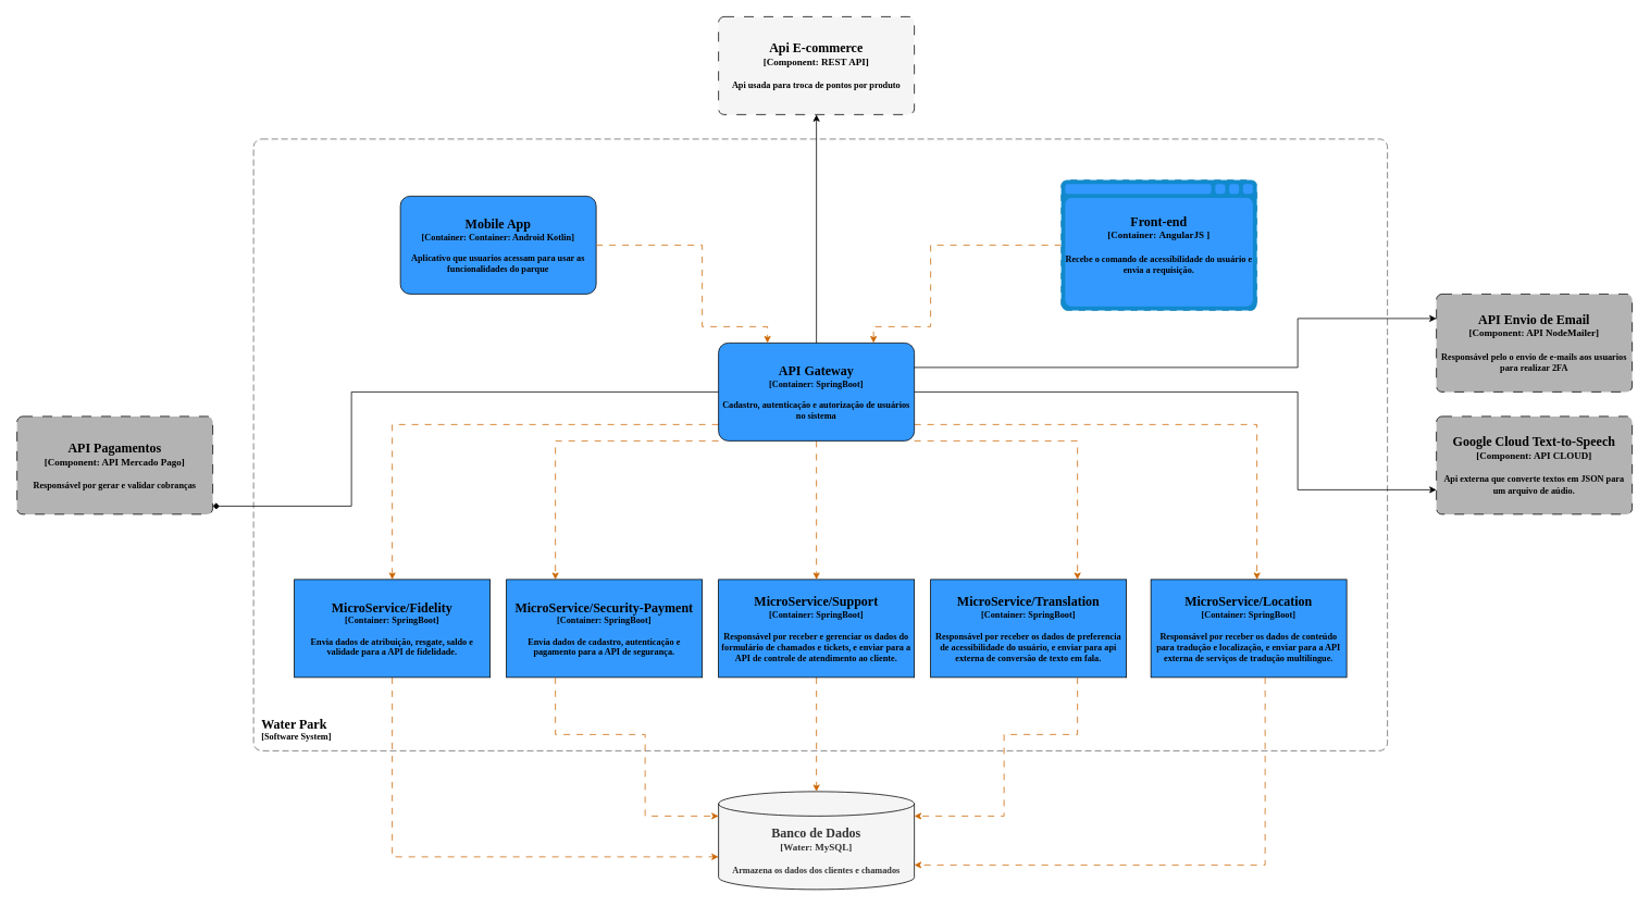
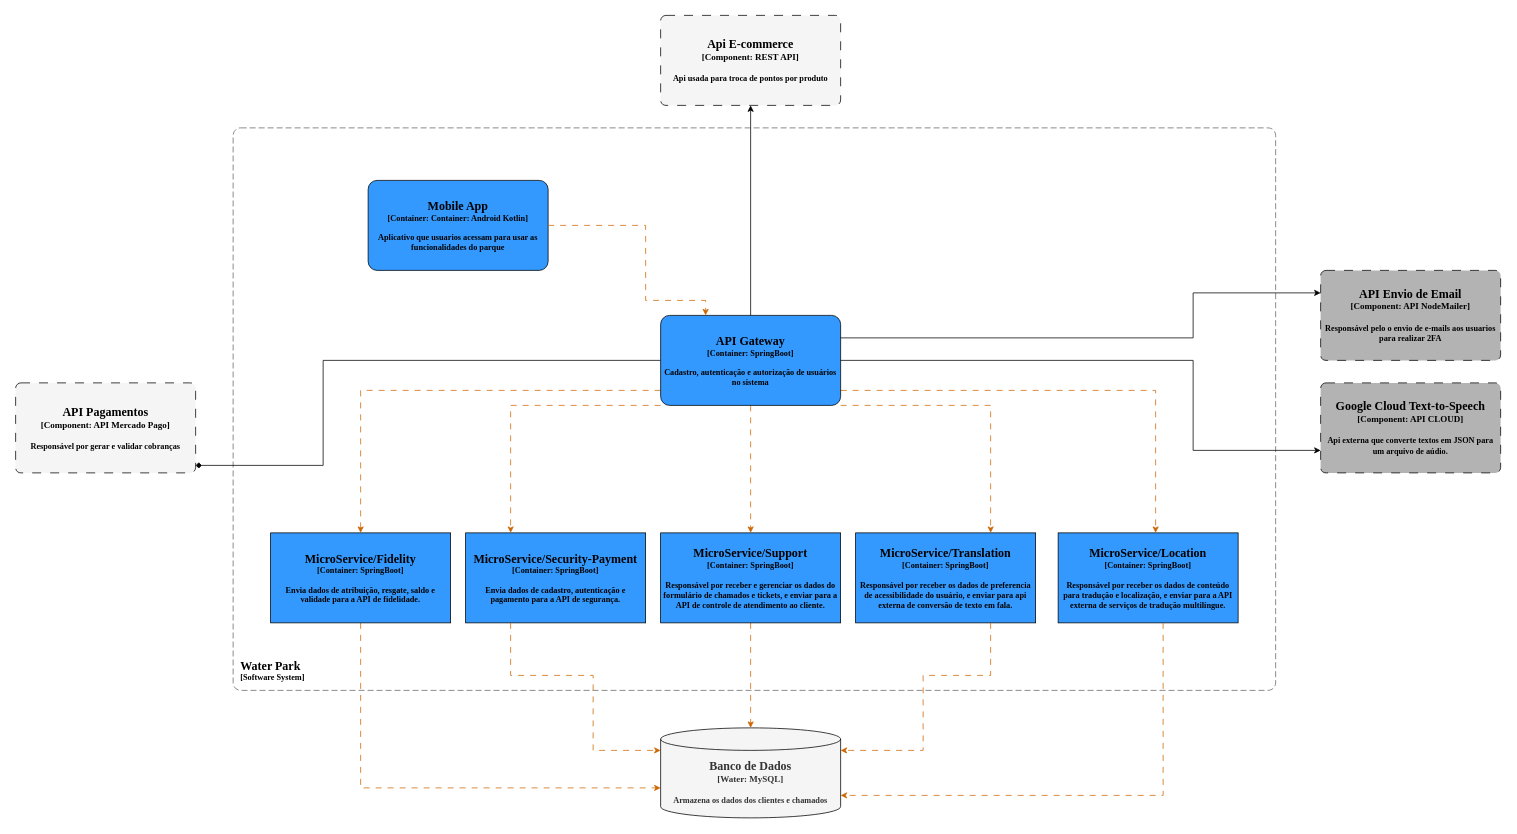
  <mxCell id="0" />
  <mxCell id="1" parent="0" />
  <mxCell id="2" value="&lt;font style=&quot;font-size: 16px&quot;&gt;&lt;span&gt;&lt;div style=&quot;&quot;&gt;Water Park&lt;/div&gt;&lt;/span&gt;&lt;/font&gt;&lt;div style=&quot;&quot;&gt;[Software System]&lt;/div&gt;" style="rounded=1;fontSize=11;whiteSpace=wrap;html=1;dashed=1;arcSize=20;fillColor=none;strokeColor=#666666;fontColor=default;labelBackgroundColor=none;align=left;verticalAlign=bottom;labelBorderColor=none;spacingTop=0;spacing=10;dashPattern=8 4;metaEdit=1;rotatable=0;perimeter=rectanglePerimeter;labelPadding=0;allowArrows=0;connectable=0;expand=0;recursiveResize=0;editable=1;pointerEvents=0;absoluteArcSize=1;points=[[0.25,0,0],[0.5,0,0],[0.75,0,0],[1,0.25,0],[1,0.5,0],[1,0.75,0],[0.75,1,0],[0.5,1,0],[0.25,1,0],[0,0.75,0],[0,0.5,0],[0,0.25,0]];fontStyle=1;fontFamily=Tahoma;" parent="1" vertex="1"><mxGeometry x="310" y="170" width="1390" height="750" as="geometry" /></mxCell>
  <mxCell id="3" style="edgeStyle=orthogonalEdgeStyle;rounded=0;orthogonalLoop=1;jettySize=auto;html=1;align=center;fontStyle=1;fontColor=default;labelBackgroundColor=none;labelBorderColor=none;verticalAlign=middle;fontFamily=Tahoma;fillColor=#dae8fc;strokeColor=#CC6600;dashed=1;dashPattern=8 8;" parent="1" source="7" target="10" edge="1"><mxGeometry relative="1" as="geometry"><Array as="points"><mxPoint x="480" y="520" /></Array></mxGeometry></mxCell>
  <mxCell id="4" style="edgeStyle=orthogonalEdgeStyle;rounded=0;orthogonalLoop=1;jettySize=auto;html=1;align=center;fontStyle=1;fontColor=default;labelBackgroundColor=none;labelBorderColor=none;verticalAlign=middle;fontFamily=Tahoma;fillColor=#dae8fc;strokeColor=#CC6600;dashed=1;dashPattern=8 8;" parent="1" source="7" target="15" edge="1"><mxGeometry relative="1" as="geometry"><Array as="points"><mxPoint x="1540" y="520" /></Array></mxGeometry></mxCell>
  <mxCell id="5" style="edgeStyle=orthogonalEdgeStyle;rounded=0;orthogonalLoop=1;jettySize=auto;html=1;align=center;fontStyle=1;fontColor=default;labelBackgroundColor=none;labelBorderColor=none;verticalAlign=middle;fontFamily=Tahoma;fillColor=#dae8fc;strokeColor=#CC6600;dashed=1;dashPattern=8 8;" parent="1" source="7" target="13" edge="1"><mxGeometry relative="1" as="geometry" /></mxCell>
  <mxCell id="6" style="edgeStyle=orthogonalEdgeStyle;rounded=0;orthogonalLoop=1;jettySize=auto;html=1;fontFamily=Helvetica;fontSize=11;fontColor=#ffffff;labelBackgroundColor=none;resizable=0;endArrow=diamond;" parent="1" source="7" target="25" edge="1"><mxGeometry relative="1" as="geometry"><Array as="points"><mxPoint x="430" y="480" /><mxPoint x="430" y="620" /></Array></mxGeometry></mxCell>
  <mxCell id="7" value="&lt;font style=&quot;font-size: 16px&quot;&gt;&lt;span&gt;API Gateway&lt;/span&gt;&lt;/font&gt;&lt;div&gt;[Container: SpringBoot]&lt;/div&gt;&lt;br&gt;&lt;div&gt;&lt;font style=&quot;font-size: 11px&quot;&gt;&lt;font&gt;Cadastro, autenticação e autorização de usuários no sistema&lt;/font&gt;&lt;/font&gt;&lt;/div&gt;" style="rounded=1;whiteSpace=wrap;html=1;fontSize=11;labelBackgroundColor=none;fillColor=#3399FF;align=center;arcSize=10;strokeColor=#000000;metaEdit=1;resizable=0;points=[[0.25,0,0],[0.5,0,0],[0.75,0,0],[1,0.25,0],[1,0.5,0],[1,0.75,0],[0.75,1,0],[0.5,1,0],[0.25,1,0],[0,0.75,0],[0,0.5,0],[0,0.25,0]];fontStyle=1;labelBorderColor=none;verticalAlign=middle;fontFamily=Tahoma;" parent="1" vertex="1"><mxGeometry x="880" y="420" width="240" height="120" as="geometry" /></mxCell>
  <mxCell id="8" value="&lt;font style=&quot;font-size: 16px&quot;&gt;&lt;span&gt;Mobile App&lt;/span&gt;&lt;/font&gt;&lt;div&gt;[Container: Container: Android Kotlin]&lt;/div&gt;&lt;br&gt;&lt;div&gt;&lt;font style=&quot;font-size: 11px&quot;&gt;&lt;font&gt;Aplicativo que usuarios acessam para usar as funcionalidades do parque&lt;/font&gt;&lt;/font&gt;&lt;/div&gt;" style="rounded=1;whiteSpace=wrap;html=1;fontSize=11;labelBackgroundColor=none;fillColor=#3399FF;align=center;arcSize=10;strokeColor=#000000;metaEdit=1;resizable=0;points=[[0.25,0,0],[0.5,0,0],[0.75,0,0],[1,0.25,0],[1,0.5,0],[1,0.75,0],[0.75,1,0],[0.5,1,0],[0.25,1,0],[0,0.75,0],[0,0.5,0],[0,0.25,0]];fontStyle=1;labelBorderColor=none;verticalAlign=middle;fontFamily=Tahoma;" parent="1" vertex="1"><mxGeometry x="490" y="240" width="240" height="120" as="geometry" /></mxCell>
  <mxCell id="9" style="edgeStyle=orthogonalEdgeStyle;rounded=0;orthogonalLoop=1;jettySize=auto;html=1;align=center;fontStyle=1;fontColor=default;labelBackgroundColor=none;labelBorderColor=none;verticalAlign=middle;fontFamily=Tahoma;strokeColor=#CC6600;dashed=1;dashPattern=8 8;" parent="1" source="10" target="21" edge="1"><mxGeometry relative="1" as="geometry"><Array as="points"><mxPoint x="480" y="1050" /></Array></mxGeometry></mxCell>
  <mxCell id="10" value="&lt;font style=&quot;font-size: 16px&quot;&gt;&lt;span&gt;MicroService/Fidelity &lt;/span&gt;&lt;/font&gt;&lt;div&gt;[Container: SpringBoot]&lt;/div&gt;&lt;br&gt;&lt;div&gt;&lt;font style=&quot;font-size: 11px&quot;&gt;&lt;font&gt;Envia dados de atribuição, resgate, saldo e validade para a API de fidelidade.&lt;/font&gt;&lt;/font&gt;&lt;/div&gt;" style="rounded=0;whiteSpace=wrap;html=1;fontSize=11;labelBackgroundColor=none;fillColor=#3399FF;align=center;arcSize=10;strokeColor=#000000;metaEdit=1;resizable=0;points=[[0.25,0,0],[0.5,0,0],[0.75,0,0],[1,0.25,0],[1,0.5,0],[1,0.75,0],[0.75,1,0],[0.5,1,0],[0.25,1,0],[0,0.75,0],[0,0.5,0],[0,0.25,0]];fontStyle=1;labelBorderColor=none;verticalAlign=middle;fontFamily=Tahoma;shadow=0;gradientColor=none;imageWidth=30;imageHeight=24;rotation=0;" parent="1" vertex="1"><mxGeometry x="360" y="710" width="240" height="120" as="geometry" /></mxCell>
  <mxCell id="11" value="&lt;font style=&quot;font-size: 16px&quot;&gt;&lt;span&gt;MicroService/Security-Payment&lt;/span&gt;&lt;/font&gt;&lt;div&gt;[Container: SpringBoot]&lt;/div&gt;&lt;br&gt;&lt;div&gt;&lt;font style=&quot;font-size: 11px&quot;&gt;&lt;font&gt;Envia dados de cadastro, autenticação e pagamento para a API de segurança.&lt;/font&gt;&lt;/font&gt;&lt;/div&gt;" style="rounded=0;whiteSpace=wrap;html=1;fontSize=11;labelBackgroundColor=none;fillColor=#3399FF;align=center;arcSize=10;strokeColor=#000000;metaEdit=1;resizable=0;points=[[0.25,0,0],[0.5,0,0],[0.75,0,0],[1,0.25,0],[1,0.5,0],[1,0.75,0],[0.75,1,0],[0.5,1,0],[0.25,1,0],[0,0.75,0],[0,0.5,0],[0,0.25,0]];fontStyle=1;labelBorderColor=none;verticalAlign=middle;fontFamily=Tahoma;shadow=0;gradientColor=none;imageWidth=30;imageHeight=24;" parent="1" vertex="1"><mxGeometry x="620" y="710" width="240" height="120" as="geometry" /></mxCell>
  <mxCell id="12" style="edgeStyle=orthogonalEdgeStyle;rounded=0;orthogonalLoop=1;jettySize=auto;html=1;align=center;fontStyle=1;fontColor=default;labelBackgroundColor=none;labelBorderColor=none;verticalAlign=middle;fontFamily=Tahoma;strokeColor=#CC6600;dashed=1;dashPattern=8 8;" parent="1" source="13" target="21" edge="1"><mxGeometry relative="1" as="geometry" /></mxCell>
  <mxCell id="13" value="&lt;font style=&quot;font-size: 16px&quot;&gt;&lt;span&gt;MicroService/Support&lt;/span&gt;&lt;/font&gt;&lt;div&gt;[Container: SpringBoot]&lt;/div&gt;&lt;br&gt;&lt;div&gt;&lt;font style=&quot;font-size: 11px&quot;&gt;&lt;font&gt;Responsável por receber e gerenciar os dados do formulário de chamados e tickets, e enviar para a API de controle de atendimento ao cliente.&lt;/font&gt;&lt;/font&gt;&lt;/div&gt;" style="rounded=0;whiteSpace=wrap;html=1;fontSize=11;labelBackgroundColor=none;fillColor=#3399FF;align=center;arcSize=10;strokeColor=#000000;metaEdit=1;resizable=0;points=[[0.25,0,0],[0.5,0,0],[0.75,0,0],[1,0.25,0],[1,0.5,0],[1,0.75,0],[0.75,1,0],[0.5,1,0],[0.25,1,0],[0,0.75,0],[0,0.5,0],[0,0.25,0]];fontStyle=1;labelBorderColor=none;verticalAlign=middle;fontFamily=Tahoma;shadow=0;gradientColor=none;imageWidth=30;imageHeight=24;" parent="1" vertex="1"><mxGeometry x="880" y="710" width="240" height="120" as="geometry" /></mxCell>
  <mxCell id="14" value="&lt;font style=&quot;font-size: 16px&quot;&gt;&lt;span&gt;MicroService/Translation&lt;/span&gt;&lt;/font&gt;&lt;div&gt;[Container: SpringBoot]&lt;/div&gt;&lt;br&gt;&lt;div&gt;&lt;font style=&quot;font-size: 11px&quot;&gt;&lt;font&gt;Responsável por receber os dados de preferencia de acessibilidade do usuário, e enviar para api externa de conversão de texto em fala.&lt;/font&gt;&lt;/font&gt;&lt;/div&gt;" style="rounded=0;whiteSpace=wrap;html=1;fontSize=11;labelBackgroundColor=none;fillColor=#3399FF;align=center;arcSize=10;strokeColor=#000000;metaEdit=1;resizable=0;points=[[0.25,0,0],[0.5,0,0],[0.75,0,0],[1,0.25,0],[1,0.5,0],[1,0.75,0],[0.75,1,0],[0.5,1,0],[0.25,1,0],[0,0.75,0],[0,0.5,0],[0,0.25,0]];fontStyle=1;labelBorderColor=none;verticalAlign=middle;fontFamily=Tahoma;shadow=0;gradientColor=none;imageWidth=30;imageHeight=24;" parent="1" vertex="1"><mxGeometry x="1140" y="710" width="240" height="120" as="geometry" /></mxCell>
  <mxCell id="15" value="&lt;font style=&quot;font-size: 16px&quot;&gt;&lt;span&gt;MicroService/Location&lt;/span&gt;&lt;/font&gt;&lt;div&gt;[Container: SpringBoot]&lt;/div&gt;&lt;br&gt;&lt;div&gt;&lt;font style=&quot;font-size: 11px&quot;&gt;&lt;font&gt;Responsável por receber os dados de conteúdo para tradução e localização, e enviar para a API externa de serviços de tradução multilíngue.&lt;/font&gt;&lt;/font&gt;&lt;/div&gt;" style="rounded=0;whiteSpace=wrap;html=1;fontSize=11;labelBackgroundColor=none;fillColor=#3399FF;align=center;arcSize=25;strokeColor=#000000;metaEdit=1;resizable=0;points=[[0.25,0,0],[0.5,0,0],[0.75,0,0],[1,0.25,0],[1,0.5,0],[1,0.75,0],[0.75,1,0],[0.5,1,0],[0.25,1,0],[0,0.75,0],[0,0.5,0],[0,0.25,0]];fontStyle=1;labelBorderColor=none;verticalAlign=middle;fontFamily=Tahoma;shadow=0;gradientColor=none;imageWidth=30;imageHeight=24;" parent="1" vertex="1"><mxGeometry x="1410" y="710" width="240" height="120" as="geometry" /></mxCell>
  <mxCell id="16" style="edgeStyle=orthogonalEdgeStyle;rounded=0;orthogonalLoop=1;jettySize=auto;html=1;entryX=0.25;entryY=0;entryDx=0;entryDy=0;entryPerimeter=0;align=center;fontStyle=1;fontColor=default;labelBackgroundColor=none;labelBorderColor=none;verticalAlign=middle;fontFamily=Tahoma;fillColor=#dae8fc;strokeColor=#CC6600;dashed=1;dashPattern=8 8;" parent="1" source="7" target="11" edge="1"><mxGeometry relative="1" as="geometry"><Array as="points"><mxPoint x="680" y="540" /></Array></mxGeometry></mxCell>
  <mxCell id="17" style="edgeStyle=orthogonalEdgeStyle;rounded=0;orthogonalLoop=1;jettySize=auto;html=1;entryX=0.75;entryY=0;entryDx=0;entryDy=0;entryPerimeter=0;align=center;fontStyle=1;fontColor=default;labelBackgroundColor=none;labelBorderColor=none;verticalAlign=middle;fontFamily=Tahoma;fillColor=#dae8fc;strokeColor=#CC6600;dashed=1;dashPattern=8 8;" parent="1" source="7" target="14" edge="1"><mxGeometry relative="1" as="geometry"><Array as="points"><mxPoint x="1320" y="540" /></Array></mxGeometry></mxCell>
  <mxCell id="18" style="edgeStyle=orthogonalEdgeStyle;rounded=0;orthogonalLoop=1;jettySize=auto;html=1;entryX=0.25;entryY=0;entryDx=0;entryDy=0;entryPerimeter=0;align=center;fontStyle=1;fontColor=default;labelBackgroundColor=none;labelBorderColor=none;verticalAlign=middle;fontFamily=Tahoma;fillColor=#dae8fc;strokeColor=#CC6600;dashed=1;dashPattern=8 8;" parent="1" source="8" target="7" edge="1"><mxGeometry relative="1" as="geometry"><Array as="points"><mxPoint x="860" y="300" /><mxPoint x="860" y="400" /><mxPoint x="940" y="400" /></Array></mxGeometry></mxCell>
- <mxCell id="19" style="edgeStyle=orthogonalEdgeStyle;rounded=0;orthogonalLoop=1;jettySize=auto;html=1;align=center;fontStyle=1;fontColor=default;labelBackgroundColor=none;labelBorderColor=none;verticalAlign=middle;fontFamily=Tahoma;fillColor=#dae8fc;strokeColor=#CC6600;dashed=1;dashPattern=8 8;" parent="1" source="20" target="7" edge="1"><mxGeometry relative="1" as="geometry"><Array as="points"><mxPoint x="1140" y="400" /><mxPoint x="1070" y="400" /></Array></mxGeometry></mxCell>
- <mxCell id="20" value="&lt;font style=&quot;font-size: 16px&quot;&gt;&lt;span&gt;Front-end&lt;/span&gt;&lt;/font&gt;&lt;div&gt;[Container:&amp;nbsp;AngularJS ]&lt;/div&gt;&lt;br&gt;&lt;div&gt;&lt;font style=&quot;font-size: 11px&quot;&gt;&lt;font&gt;Recebe o comando de acessibilidade do usuário e envia a requisição.&lt;/font&gt;&lt;/font&gt;&lt;/div&gt;" style="shape=mxgraph.c4.webBrowserContainer2;whiteSpace=wrap;html=1;boundedLbl=1;rounded=0;labelBackgroundColor=none;strokeColor=#CC6600;fillColor=#3399FF;strokeColor=#118ACD;strokeColor2=#0E7DAD;fontSize=12;align=center;metaEdit=1;points=[[0.5,0,0],[1,0.25,0],[1,0.5,0],[1,0.75,0],[0.5,1,0],[0,0.75,0],[0,0.5,0],[0,0.25,0]];resizable=0;fontStyle=1;labelBorderColor=none;verticalAlign=middle;fontFamily=Tahoma;dashed=1;dashPattern=8 8;" parent="1" vertex="1"><mxGeometry x="1300" y="220" width="240" height="160" as="geometry" /></mxCell>
  <mxCell id="21" value="&lt;font style=&quot;font-size: 16px&quot;&gt;&lt;span&gt;Banco de Dados&lt;/span&gt;&lt;/font&gt;&lt;div&gt;[Water:&amp;nbsp;MySQL]&lt;/div&gt;&lt;br&gt;&lt;div&gt;&lt;font style=&quot;font-size: 11px&quot;&gt;&lt;font&gt;Armazena os dados dos clientes e chamados&lt;/font&gt;&lt;/font&gt;&lt;/div&gt;" style="shape=cylinder3;size=15;whiteSpace=wrap;html=1;boundedLbl=1;rounded=0;labelBackgroundColor=none;fillColor=#f5f5f5;fontSize=12;fontColor=#333333;align=center;strokeColor=#000000;metaEdit=1;points=[[0.5,0,0],[1,0.25,0],[1,0.5,0],[1,0.75,0],[0.5,1,0],[0,0.75,0],[0,0.5,0],[0,0.25,0]];resizable=0;fontStyle=1;labelBorderColor=none;verticalAlign=middle;fontFamily=Tahoma;" parent="1" vertex="1"><mxGeometry x="880" y="970" width="240" height="120" as="geometry" /></mxCell>
  <mxCell id="22" style="edgeStyle=orthogonalEdgeStyle;rounded=0;orthogonalLoop=1;jettySize=auto;html=1;entryX=0;entryY=0.25;entryDx=0;entryDy=0;entryPerimeter=0;align=center;fontStyle=1;fontColor=default;labelBackgroundColor=none;labelBorderColor=none;verticalAlign=middle;fontFamily=Tahoma;strokeColor=#CC6600;dashed=1;dashPattern=8 8;" parent="1" source="11" target="21" edge="1"><mxGeometry relative="1" as="geometry"><Array as="points"><mxPoint x="680" y="900" /><mxPoint x="790" y="900" /><mxPoint x="790" y="1000" /></Array></mxGeometry></mxCell>
  <mxCell id="23" style="edgeStyle=orthogonalEdgeStyle;rounded=0;orthogonalLoop=1;jettySize=auto;html=1;entryX=1;entryY=0.25;entryDx=0;entryDy=0;entryPerimeter=0;align=center;fontStyle=1;fontColor=default;labelBackgroundColor=none;labelBorderColor=none;verticalAlign=middle;fontFamily=Tahoma;strokeColor=#CC6600;dashed=1;dashPattern=8 8;" parent="1" source="14" target="21" edge="1"><mxGeometry relative="1" as="geometry"><Array as="points"><mxPoint x="1320" y="900" /><mxPoint x="1230" y="900" /><mxPoint x="1230" y="1000" /></Array></mxGeometry></mxCell>
  <mxCell id="24" style="edgeStyle=orthogonalEdgeStyle;rounded=0;orthogonalLoop=1;jettySize=auto;html=1;entryX=1;entryY=0.75;entryDx=0;entryDy=0;entryPerimeter=0;align=center;fontStyle=1;fontColor=default;labelBackgroundColor=none;labelBorderColor=none;verticalAlign=middle;fontFamily=Tahoma;strokeColor=#CC6600;dashed=1;dashPattern=8 8;" parent="1" source="15" target="21" edge="1"><mxGeometry relative="1" as="geometry"><Array as="points"><mxPoint x="1550" y="1060" /></Array></mxGeometry></mxCell>
- <mxCell id="25" value="&lt;font style=&quot;font-size: 16px&quot;&gt;&lt;span&gt;API Pagamentos&lt;/span&gt;&lt;/font&gt;&lt;div&gt;[Component: API Mercado Pago]&lt;/div&gt;&lt;br&gt;&lt;div&gt;&lt;font style=&quot;font-size: 11px&quot;&gt;Responsável por gerar e validar cobranças&lt;/font&gt;&lt;/div&gt;" style="rounded=1;whiteSpace=wrap;html=1;labelBackgroundColor=none;fillColor=#B3B3B3;fontColor=default;align=center;arcSize=6;strokeColor=#000000;metaEdit=1;resizable=0;points=[[0.25,0,0],[0.5,0,0],[0.75,0,0],[1,0.25,0],[1,0.5,0],[1,0.75,0],[0.75,1,0],[0.5,1,0],[0.25,1,0],[0,0.75,0],[0,0.5,0],[0,0.25,0]];dashed=1;dashPattern=12 12;fontStyle=1;labelBorderColor=none;verticalAlign=middle;fontFamily=Tahoma;" parent="1" vertex="1"><mxGeometry x="20" y="510" width="240" height="120" as="geometry" /></mxCell>
+ <mxCell id="25" value="&lt;font style=&quot;font-size: 16px&quot;&gt;&lt;span&gt;API Pagamentos&lt;/span&gt;&lt;/font&gt;&lt;div&gt;[Component: API Mercado Pago]&lt;/div&gt;&lt;br&gt;&lt;div&gt;&lt;font style=&quot;font-size: 11px&quot;&gt;Responsável por gerar e validar cobranças&lt;/font&gt;&lt;/div&gt;" style="rounded=1;whiteSpace=wrap;html=1;labelBackgroundColor=none;fillColor=#f5f5f5;fontColor=default;align=center;arcSize=6;strokeColor=#000000;metaEdit=1;resizable=0;points=[[0.25,0,0],[0.5,0,0],[0.75,0,0],[1,0.25,0],[1,0.5,0],[1,0.75,0],[0.75,1,0],[0.5,1,0],[0.25,1,0],[0,0.75,0],[0,0.5,0],[0,0.25,0]];dashed=1;dashPattern=12 12;fontStyle=1;labelBorderColor=none;verticalAlign=middle;fontFamily=Tahoma;" parent="1" vertex="1"><mxGeometry x="20" y="510" width="240" height="120" as="geometry" /></mxCell>
  <mxCell id="26" value="&lt;font style=&quot;font-size: 16px&quot;&gt;&lt;span&gt;API Envio de Email&lt;/span&gt;&lt;/font&gt;&lt;div&gt;[Component: API NodeMailer]&lt;/div&gt;&lt;br&gt;&lt;div&gt;&lt;font style=&quot;font-size: 11px&quot;&gt;Responsável pelo o envio de e-mails aos usuarios para realizar 2FA&lt;/font&gt;&lt;/div&gt;" style="rounded=1;whiteSpace=wrap;html=1;labelBackgroundColor=none;fillColor=#B3B3B3;fontColor=default;align=center;arcSize=6;strokeColor=#000000;metaEdit=1;resizable=0;points=[[0.25,0,0],[0.5,0,0],[0.75,0,0],[1,0.25,0],[1,0.5,0],[1,0.75,0],[0.75,1,0],[0.5,1,0],[0.25,1,0],[0,0.75,0],[0,0.5,0],[0,0.25,0]];dashed=1;dashPattern=12 12;fontStyle=1;labelBorderColor=none;verticalAlign=middle;fontFamily=Tahoma;" parent="1" vertex="1"><mxGeometry x="1760" y="360" width="240" height="120" as="geometry" /></mxCell>
  <mxCell id="27" value="&lt;font style=&quot;font-size: 16px&quot;&gt;&lt;span&gt;Api E-commerce&lt;/span&gt;&lt;/font&gt;&lt;div&gt;[Component: REST API]&lt;/div&gt;&lt;br&gt;&lt;div&gt;&lt;font style=&quot;font-size: 11px&quot;&gt;Api usada para troca de pontos por produto&lt;/font&gt;&lt;/div&gt;" style="rounded=1;whiteSpace=wrap;html=1;labelBackgroundColor=none;fillColor=#f5f5f5;fontColor=default;align=center;arcSize=6;strokeColor=#000000;metaEdit=1;resizable=0;points=[[0.25,0,0],[0.5,0,0],[0.75,0,0],[1,0.25,0],[1,0.5,0],[1,0.75,0],[0.75,1,0],[0.5,1,0],[0.25,1,0],[0,0.75,0],[0,0.5,0],[0,0.25,0]];dashed=1;dashPattern=12 12;fontStyle=1;labelBorderColor=none;verticalAlign=middle;fontFamily=Tahoma;" parent="1" vertex="1"><mxGeometry x="880" y="20" width="240" height="120" as="geometry" /></mxCell>
  <mxCell id="28" value="&lt;font style=&quot;font-size: 16px&quot;&gt;&lt;span&gt;Google Cloud Text-to-Speech&lt;/span&gt;&lt;/font&gt;&lt;div&gt;[Component: API CLOUD]&lt;/div&gt;&lt;br&gt;&lt;div&gt;&lt;font style=&quot;font-size: 11px&quot;&gt;Api externa que converte textos em JSON para um arquivo de aúdio.&lt;/font&gt;&lt;/div&gt;" style="rounded=1;whiteSpace=wrap;html=1;labelBackgroundColor=none;fillColor=#B3B3B3;fontColor=default;align=center;arcSize=6;strokeColor=#000000;metaEdit=1;resizable=0;points=[[0.25,0,0],[0.5,0,0],[0.75,0,0],[1,0.25,0],[1,0.5,0],[1,0.75,0],[0.75,1,0],[0.5,1,0],[0.25,1,0],[0,0.75,0],[0,0.5,0],[0,0.25,0]];dashed=1;dashPattern=12 12;fontStyle=1;labelBorderColor=none;verticalAlign=middle;fontFamily=Tahoma;" parent="1" vertex="1"><mxGeometry x="1760" y="510" width="240" height="120" as="geometry" /></mxCell>
  <mxCell id="29" style="edgeStyle=orthogonalEdgeStyle;rounded=0;orthogonalLoop=1;jettySize=auto;html=1;entryX=0.5;entryY=1;entryDx=0;entryDy=0;entryPerimeter=0;fontFamily=Helvetica;fontSize=11;fontColor=#ffffff;labelBackgroundColor=none;resizable=0;" parent="1" source="7" target="27" edge="1"><mxGeometry relative="1" as="geometry" /></mxCell>
  <mxCell id="30" style="edgeStyle=orthogonalEdgeStyle;rounded=0;orthogonalLoop=1;jettySize=auto;html=1;entryX=0;entryY=0.75;entryDx=0;entryDy=0;entryPerimeter=0;fontFamily=Helvetica;fontSize=11;fontColor=#ffffff;labelBackgroundColor=none;resizable=0;" parent="1" source="7" target="28" edge="1"><mxGeometry relative="1" as="geometry"><Array as="points"><mxPoint x="1590" y="480" /><mxPoint x="1590" y="600" /></Array></mxGeometry></mxCell>
  <mxCell id="31" style="edgeStyle=orthogonalEdgeStyle;rounded=0;orthogonalLoop=1;jettySize=auto;html=1;entryX=0;entryY=0.25;entryDx=0;entryDy=0;entryPerimeter=0;fontFamily=Helvetica;fontSize=11;fontColor=#ffffff;labelBackgroundColor=none;resizable=0;" parent="1" source="7" target="26" edge="1"><mxGeometry relative="1" as="geometry"><Array as="points"><mxPoint x="1590" y="450" /><mxPoint x="1590" y="390" /></Array></mxGeometry></mxCell>
